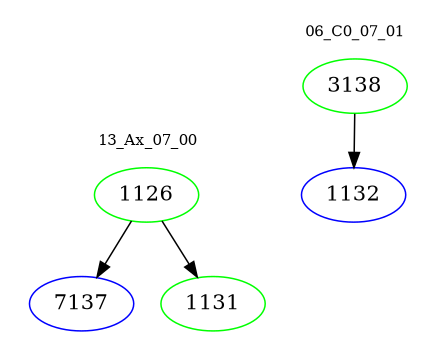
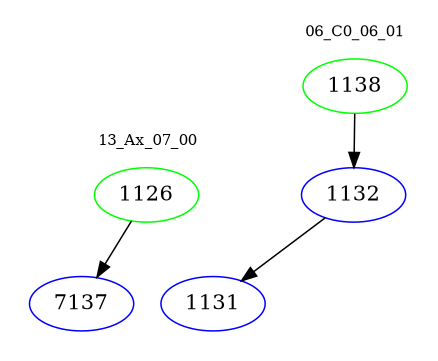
  digraph {
    node [color=green]
    edge [color=black]
    n1 [label=1126]
    n2 [color=blue label=7137]
-   n3 [label=1131]
-   n4 [label=3138]
+   n3 [color=blue label=1131]
+   n4 [label=1138]
    n5 [color=blue label=1132]
    subgraph cluster_1 {
      color=white
      fontsize=10
      label="13_Ax_07_00"
      n1
      n2
      n3
    }
    subgraph cluster_2 {
      color=white
      fontsize=10
-     label="06_C0_07_01"
+     label="06_C0_06_01"
      n4
      n5
    }
    n1 -> n2
-   n1 -> n3
+   n5 -> n3
    n4 -> n5
  }
